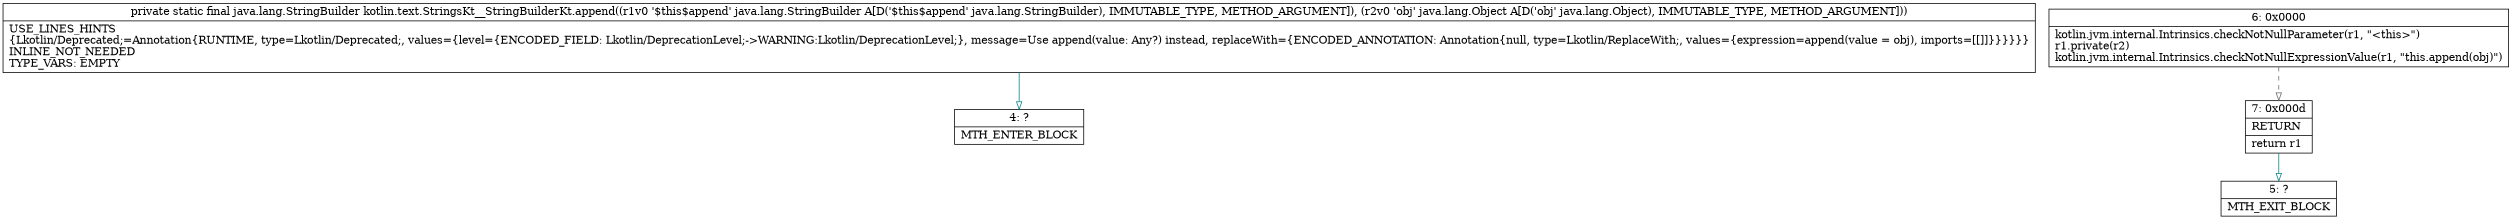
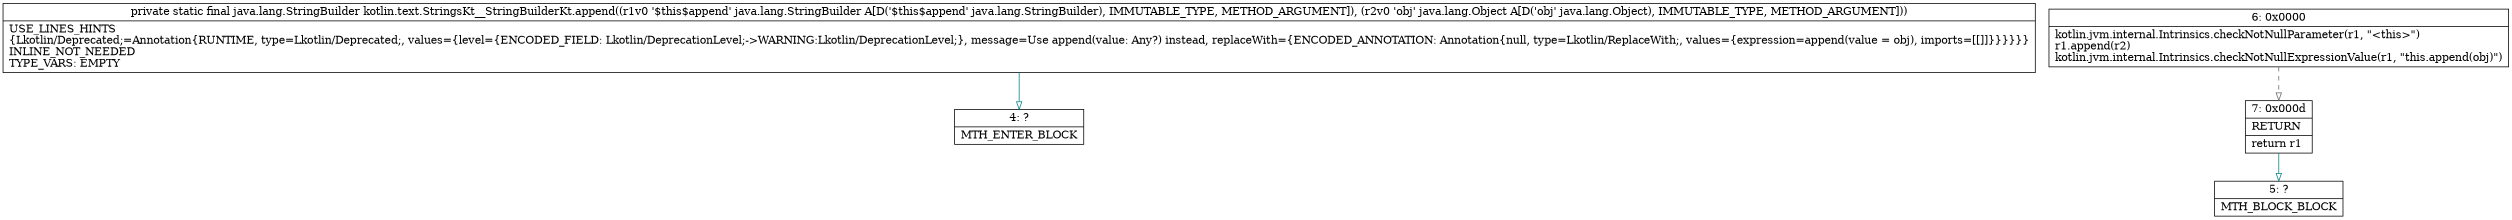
  digraph {
    node [shape=record]
    edge [arrowhead=onormal color=teal style=solid]
    n1 [label="{4\:\ ?|MTH_ENTER_BLOCK\l}"]
-   n2 [label="{6\:\ 0x0000|kotlin.jvm.internal.Intrinsics.checkNotNullParameter(r1, \"\<this\>\")\lr1.private(r2)\lkotlin.jvm.internal.Intrinsics.checkNotNullExpressionValue(r1, \"this.append(obj)\")\l}"]
+   n2 [label="{6\:\ 0x0000|kotlin.jvm.internal.Intrinsics.checkNotNullParameter(r1, \"\<this\>\")\lr1.append(r2)\lkotlin.jvm.internal.Intrinsics.checkNotNullExpressionValue(r1, \"this.append(obj)\")\l}"]
    n3 [label="{7\:\ 0x000d|RETURN\l|return r1\l}"]
-   n4 [label="{5\:\ ?|MTH_EXIT_BLOCK\l}"]
+   n4 [label="{5\:\ ?|MTH_BLOCK_BLOCK\l}"]
    n5 [label="{private static final java.lang.StringBuilder kotlin.text.StringsKt__StringBuilderKt.append((r1v0 '$this$append' java.lang.StringBuilder A[D('$this$append' java.lang.StringBuilder), IMMUTABLE_TYPE, METHOD_ARGUMENT]), (r2v0 'obj' java.lang.Object A[D('obj' java.lang.Object), IMMUTABLE_TYPE, METHOD_ARGUMENT]))  | USE_LINES_HINTS\l\{Lkotlin\/Deprecated;=Annotation\{RUNTIME, type=Lkotlin\/Deprecated;, values=\{level=\{ENCODED_FIELD: Lkotlin\/DeprecationLevel;\-\>WARNING:Lkotlin\/DeprecationLevel;\}, message=Use append(value: Any?) instead, replaceWith=\{ENCODED_ANNOTATION: Annotation\{null, type=Lkotlin\/ReplaceWith;, values=\{expression=append(value = obj), imports=[[]]\}\}\}\}\}\}\lINLINE_NOT_NEEDED\lTYPE_VARS: EMPTY\l}"]
    n2 -> n3 [color=gray40 style=dashed]
    n3 -> n4
    n5 -> n1
  }
